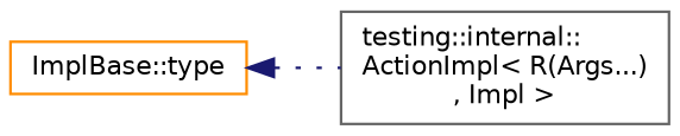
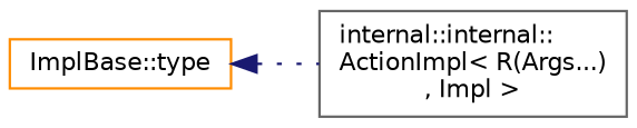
  digraph {
    rankdir=LR
    node [fillcolor=white fontname=Helvetica fontsize=10 shape=record style=filled]
    n1 [color=darkorange height=0.2 label="ImplBase::type" width=0.4]
-   n2 [color=gray40 height=0.2 label="testing::internal::\lActionImpl\< R(Args...)\l, Impl \>" width=0.4]
+   n2 [color=gray40 height=0.2 label="internal::internal::\lActionImpl\< R(Args...)\l, Impl \>" width=0.4]
    n1 -> n2 [color=midnightblue dir=back fontname=Helvetica fontsize=10 labelfontname=Helvetica labelfontsize=10 style=dotted]
  }
